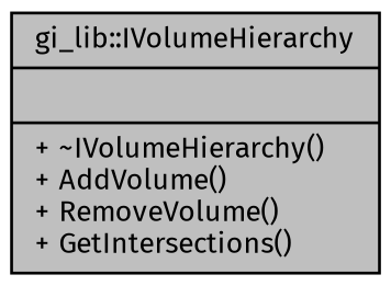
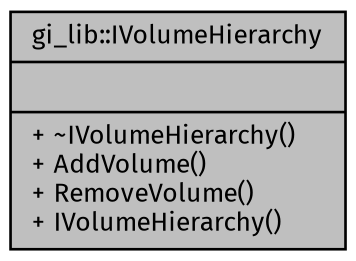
  digraph {
    fontname="Fira Sans"
-   n1 [color=black fillcolor=grey75 fontcolor=black fontname="Fira Sans" fontsize=10 height=0.2 label="{gi_lib::IVolumeHierarchy\n||+ ~IVolumeHierarchy()\l+ AddVolume()\l+ RemoveVolume()\l+ GetIntersections()\l}" shape=record style=filled width=0.4]
+   n1 [color=black fillcolor=grey75 fontcolor=black fontname="Fira Sans" fontsize=10 height=0.2 label="{gi_lib::IVolumeHierarchy\n||+ ~IVolumeHierarchy()\l+ AddVolume()\l+ RemoveVolume()\l+ IVolumeHierarchy()\l}" shape=record style=filled width=0.4]
  }
